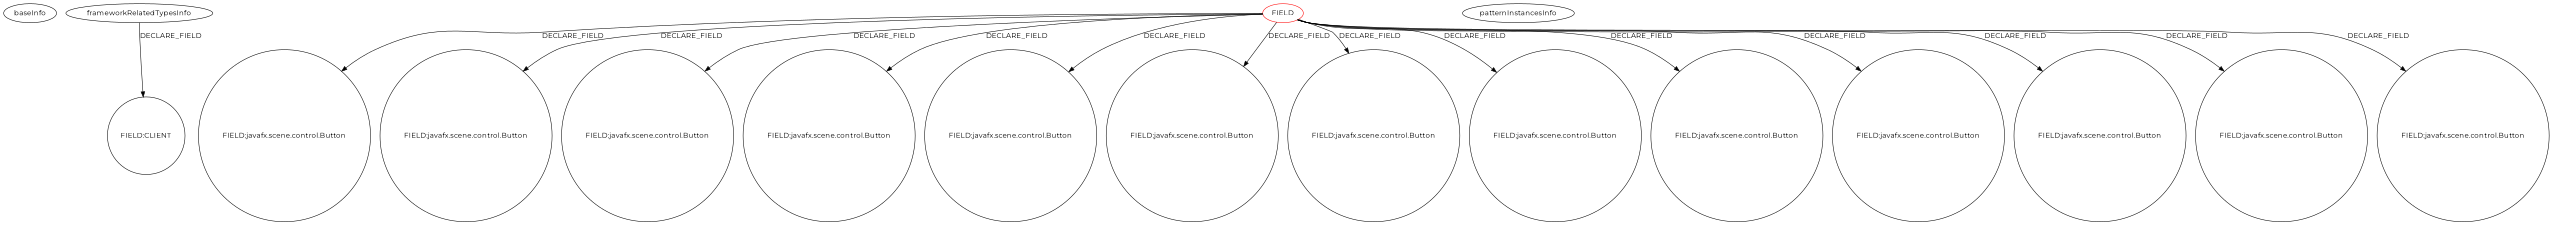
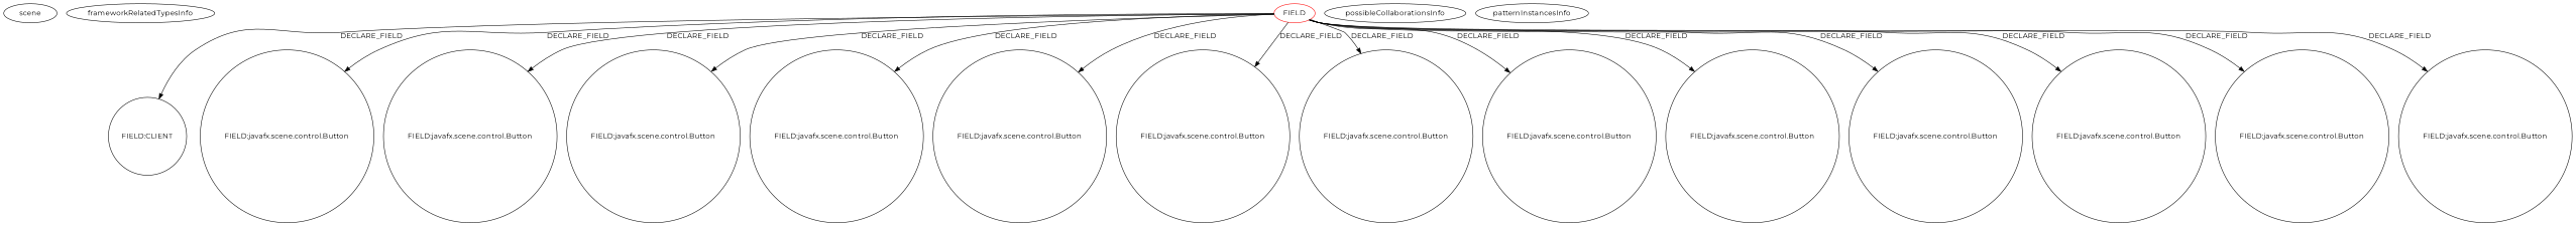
  digraph {
    fontname=Montserrat
    node [fontname=Montserrat isFrameworkType=false shape=circle vertexType=FIELD_DECLARATION]
    edge [fontname=Montserrat]
-   baseInfo [category=pattern graphId=281 isAnonymous=false possibleRelation=false isFrameworkType="" shape="" vertexType=""]
+   baseInfo [category=pattern graphId=281 isAnonymous=false possibleRelation=false label=scene isFrameworkType="" shape="" vertexType=""]
    frameworkRelatedTypesInfo [isFrameworkType="" shape="" vertexType=""]
+   possibleCollaborationsInfo [isFrameworkType="" shape="" vertexType=""]
    patternInstancesInfo [0="weltensturm-milca~/weltensturm-milca/milca-master/src/milca/GUI.java~GUI~4747" 1="weltensturm-milca~/weltensturm-milca/milca-master/src/milca/GUIController.java~GUIController~4745" 2="walker-clint-AIProj3~/walker-clint-AIProj3/AIProj3-master/src/application/GameBoardController.java~GameBoardController~4712" isFrameworkType="" shape="" vertexType=""]
    n5 [label="FIELD:CLIENT"]
    n6 [color=red label=FIELD vertexType=ROOT_CLIENT_CLASS_DECLARATION shape=""]
    n7 [label="FIELD:javafx.scene.control.Button"]
    n8 [label="FIELD:javafx.scene.control.Button"]
    n9 [label="FIELD:javafx.scene.control.Button"]
    n10 [label="FIELD:javafx.scene.control.Button"]
    n11 [label="FIELD:javafx.scene.control.Button"]
    n12 [label="FIELD:javafx.scene.control.Button"]
    n13 [label="FIELD:javafx.scene.control.Button"]
    n14 [label="FIELD:javafx.scene.control.Button"]
    n15 [label="FIELD:javafx.scene.control.Button"]
    n16 [label="FIELD:javafx.scene.control.Button"]
    n17 [label="FIELD:javafx.scene.control.Button"]
    n18 [label="FIELD:javafx.scene.control.Button"]
    n19 [label="FIELD:javafx.scene.control.Button"]
-   frameworkRelatedTypesInfo -> n5 [label=DECLARE_FIELD]
+   n6 -> n5 [label=DECLARE_FIELD]
    n6 -> n7 [label=DECLARE_FIELD]
    n6 -> n8 [label=DECLARE_FIELD]
    n6 -> n9 [label=DECLARE_FIELD]
    n6 -> n10 [label=DECLARE_FIELD]
    n6 -> n11 [label=DECLARE_FIELD]
    n6 -> n12 [label=DECLARE_FIELD]
    n6 -> n13 [label=DECLARE_FIELD]
    n6 -> n14 [label=DECLARE_FIELD]
    n6 -> n15 [label=DECLARE_FIELD]
    n6 -> n16 [label=DECLARE_FIELD]
    n6 -> n17 [label=DECLARE_FIELD]
    n6 -> n18 [label=DECLARE_FIELD]
    n6 -> n19 [label=DECLARE_FIELD]
  }
